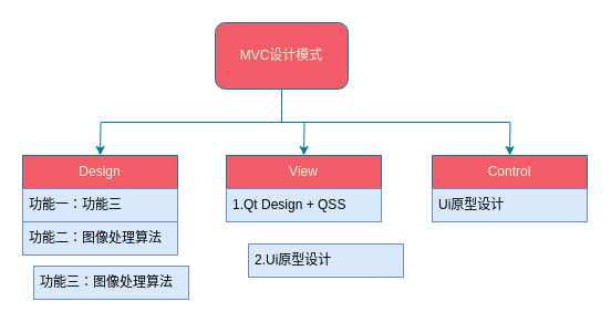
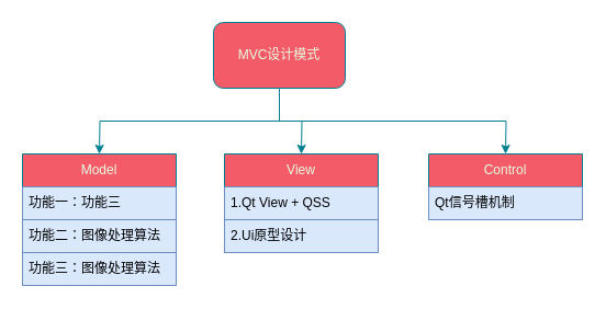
  <mxCell id="0" />
  <mxCell id="1" parent="0" />
  <mxCell id="2" value="" style="edgeStyle=orthogonalEdgeStyle;rounded=0;orthogonalLoop=1;jettySize=auto;html=1;strokeColor=#028090;fontColor=#E4FDE1;fillColor=#F45B69;" parent="1" source="5" edge="1"><mxGeometry relative="1" as="geometry"><mxPoint x="274" y="140" as="targetPoint" /></mxGeometry></mxCell>
  <mxCell id="3" style="edgeStyle=orthogonalEdgeStyle;rounded=0;orthogonalLoop=1;jettySize=auto;html=1;strokeColor=#028090;fontColor=#E4FDE1;fillColor=#F45B69;exitX=0.5;exitY=1;exitDx=0;exitDy=0;" parent="1" source="5" edge="1"><mxGeometry relative="1" as="geometry"><mxPoint x="90.029" y="140" as="targetPoint" /></mxGeometry></mxCell>
  <mxCell id="4" style="edgeStyle=orthogonalEdgeStyle;rounded=0;orthogonalLoop=1;jettySize=auto;html=1;exitX=0.5;exitY=1;exitDx=0;exitDy=0;entryX=0.5;entryY=0;entryDx=0;entryDy=0;strokeColor=#028090;fontColor=#E4FDE1;fillColor=#F45B69;" parent="1" source="5" edge="1"><mxGeometry relative="1" as="geometry"><mxPoint x="460" y="140" as="targetPoint" /></mxGeometry></mxCell>
  <mxCell id="5" value="MVC设计模式" style="rounded=1;whiteSpace=wrap;html=1;strokeColor=#028090;fontColor=#E4FDE1;fillColor=#F45B69;" parent="1" vertex="1"><mxGeometry x="194" y="20" width="120" height="60" as="geometry" /></mxCell>
- <mxCell id="6" value="Design" style="swimlane;fontStyle=0;childLayout=stackLayout;horizontal=1;startSize=30;horizontalStack=0;resizeParent=1;resizeParentMax=0;resizeLast=0;collapsible=1;marginBottom=0;whiteSpace=wrap;html=1;strokeColor=#028090;fontColor=#E4FDE1;fillColor=#F45B69;" parent="1" vertex="1"><mxGeometry x="20" y="140" width="140" height="60" as="geometry" /></mxCell>
+ <mxCell id="6" value="Model" style="swimlane;fontStyle=0;childLayout=stackLayout;horizontal=1;startSize=30;horizontalStack=0;resizeParent=1;resizeParentMax=0;resizeLast=0;collapsible=1;marginBottom=0;whiteSpace=wrap;html=1;strokeColor=#028090;fontColor=#E4FDE1;fillColor=#F45B69;" parent="1" vertex="1"><mxGeometry x="20" y="140" width="140" height="60" as="geometry" /></mxCell>
  <mxCell id="7" value="功能一：功能三" style="text;align=left;verticalAlign=middle;spacingLeft=4;spacingRight=4;overflow=hidden;points=[[0,0.5],[1,0.5]];portConstraint=eastwest;rotatable=0;whiteSpace=wrap;html=1;fillColor=#dae8fc;strokeColor=#6c8ebf;" parent="6" vertex="1"><mxGeometry y="30" width="140" height="30" as="geometry" /></mxCell>
  <mxCell id="8" value="View" style="swimlane;fontStyle=0;childLayout=stackLayout;horizontal=1;startSize=30;horizontalStack=0;resizeParent=1;resizeParentMax=0;resizeLast=0;collapsible=1;marginBottom=0;whiteSpace=wrap;html=1;strokeColor=#028090;fontColor=#E4FDE1;fillColor=#F45B69;" parent="1" vertex="1"><mxGeometry x="204" y="140" width="140" height="60" as="geometry" /></mxCell>
- <mxCell id="9" value="1.Qt Design + QSS" style="text;align=left;verticalAlign=middle;spacingLeft=4;spacingRight=4;overflow=hidden;points=[[0,0.5],[1,0.5]];portConstraint=eastwest;rotatable=0;whiteSpace=wrap;html=1;fillColor=#dae8fc;strokeColor=#6c8ebf;" parent="8" vertex="1"><mxGeometry y="30" width="140" height="30" as="geometry" /></mxCell>
+ <mxCell id="9" value="1.Qt View + QSS" style="text;align=left;verticalAlign=middle;spacingLeft=4;spacingRight=4;overflow=hidden;points=[[0,0.5],[1,0.5]];portConstraint=eastwest;rotatable=0;whiteSpace=wrap;html=1;fillColor=#dae8fc;strokeColor=#6c8ebf;" parent="8" vertex="1"><mxGeometry y="30" width="140" height="30" as="geometry" /></mxCell>
  <mxCell id="10" value="Control" style="swimlane;fontStyle=0;childLayout=stackLayout;horizontal=1;startSize=30;horizontalStack=0;resizeParent=1;resizeParentMax=0;resizeLast=0;collapsible=1;marginBottom=0;whiteSpace=wrap;html=1;strokeColor=#028090;fontColor=#E4FDE1;fillColor=#F45B69;" parent="1" vertex="1"><mxGeometry x="390" y="140" width="140" height="60" as="geometry" /></mxCell>
- <mxCell id="11" value="Ui原型设计" style="text;align=left;verticalAlign=middle;spacingLeft=4;spacingRight=4;overflow=hidden;points=[[0,0.5],[1,0.5]];portConstraint=eastwest;rotatable=0;whiteSpace=wrap;html=1;fillColor=#dae8fc;strokeColor=#6c8ebf;" parent="10" vertex="1"><mxGeometry y="30" width="140" height="30" as="geometry" /></mxCell>
- <mxCell id="12" value="2.Ui原型设计" style="text;align=left;verticalAlign=middle;spacingLeft=4;spacingRight=4;overflow=hidden;points=[[0,0.5],[1,0.5]];portConstraint=eastwest;rotatable=0;whiteSpace=wrap;html=1;fillColor=#dae8fc;strokeColor=#6c8ebf;" parent="1" vertex="1"><mxGeometry x="224" y="220" width="140" height="30" as="geometry" /></mxCell>
+ <mxCell id="11" value="Qt信号槽机制" style="text;align=left;verticalAlign=middle;spacingLeft=4;spacingRight=4;overflow=hidden;points=[[0,0.5],[1,0.5]];portConstraint=eastwest;rotatable=0;whiteSpace=wrap;html=1;fillColor=#dae8fc;strokeColor=#6c8ebf;" parent="10" vertex="1"><mxGeometry y="30" width="140" height="30" as="geometry" /></mxCell>
+ <mxCell id="12" value="2.Ui原型设计" style="text;align=left;verticalAlign=middle;spacingLeft=4;spacingRight=4;overflow=hidden;points=[[0,0.5],[1,0.5]];portConstraint=eastwest;rotatable=0;whiteSpace=wrap;html=1;fillColor=#dae8fc;strokeColor=#6c8ebf;" parent="1" vertex="1"><mxGeometry x="204" y="200" width="140" height="30" as="geometry" /></mxCell>
  <mxCell id="13" value="功能二：图像处理算法" style="text;align=left;verticalAlign=middle;spacingLeft=4;spacingRight=4;overflow=hidden;points=[[0,0.5],[1,0.5]];portConstraint=eastwest;rotatable=0;whiteSpace=wrap;html=1;fillColor=#dae8fc;strokeColor=#6c8ebf;" parent="1" vertex="1"><mxGeometry x="20" y="200" width="140" height="30" as="geometry" /></mxCell>
- <mxCell id="14" value="功能三：图像处理算法" style="text;align=left;verticalAlign=middle;spacingLeft=4;spacingRight=4;overflow=hidden;points=[[0,0.5],[1,0.5]];portConstraint=eastwest;rotatable=0;whiteSpace=wrap;html=1;fillColor=#dae8fc;strokeColor=#6c8ebf;" parent="1" vertex="1"><mxGeometry x="30" y="240" width="140" height="30" as="geometry" /></mxCell>
+ <mxCell id="14" value="功能三：图像处理算法" style="text;align=left;verticalAlign=middle;spacingLeft=4;spacingRight=4;overflow=hidden;points=[[0,0.5],[1,0.5]];portConstraint=eastwest;rotatable=0;whiteSpace=wrap;html=1;fillColor=#dae8fc;strokeColor=#6c8ebf;" parent="1" vertex="1"><mxGeometry x="20" y="230" width="140" height="30" as="geometry" /></mxCell>
